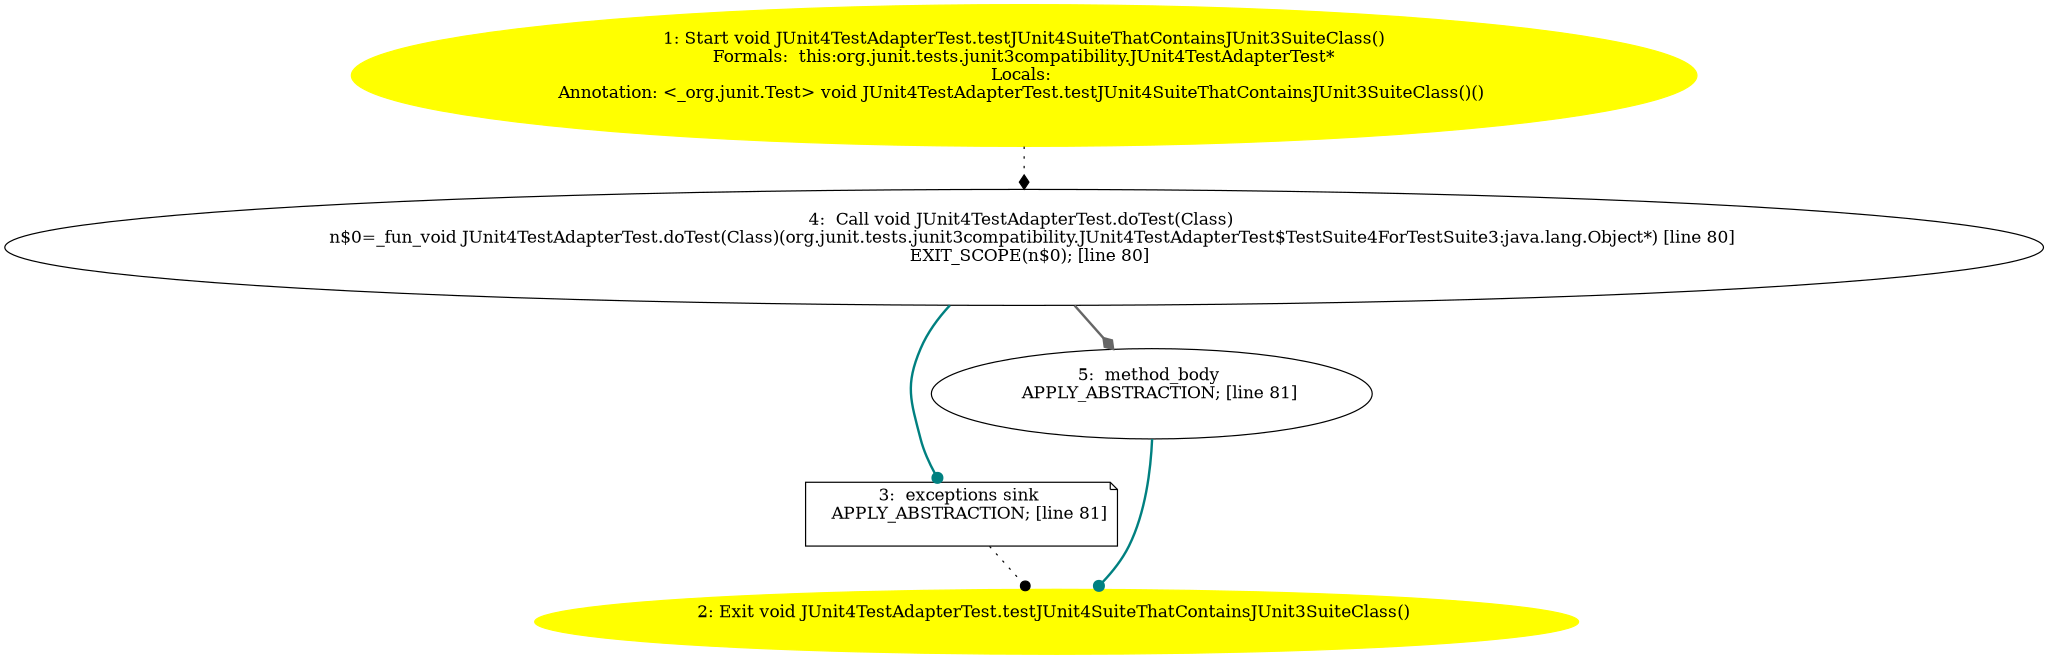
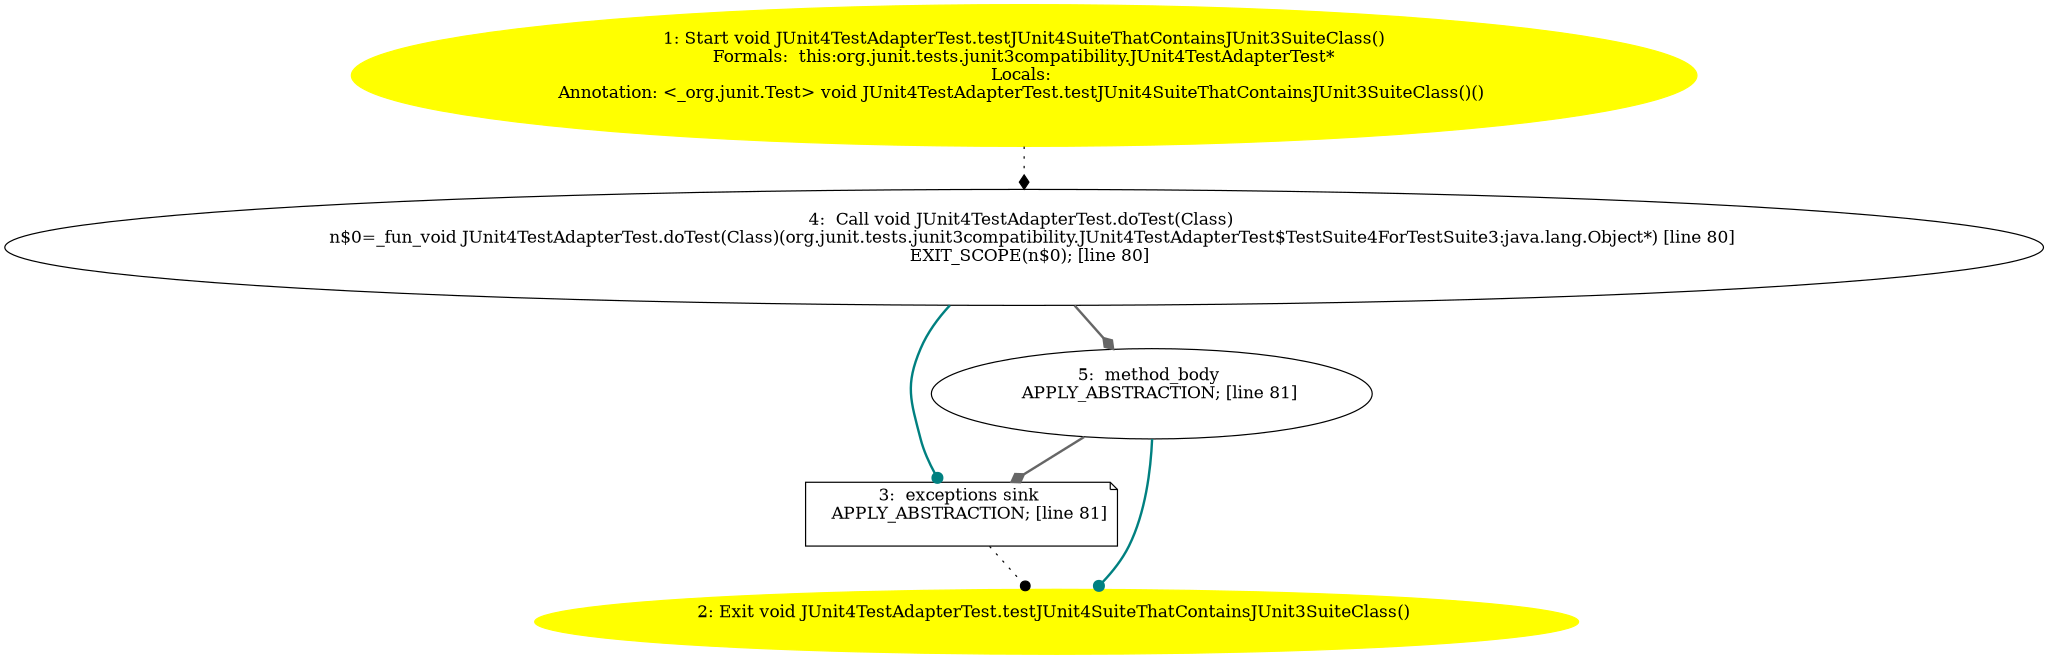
  digraph {
    node [shape=ellipse]
    edge [color=black style=bold arrowhead=diamond]
    n1 [color=yellow label="1: Start void JUnit4TestAdapterTest.testJUnit4SuiteThatContainsJUnit3SuiteClass()\nFormals:  this:org.junit.tests.junit3compatibility.JUnit4TestAdapterTest*\nLocals: \nAnnotation: <_org.junit.Test> void JUnit4TestAdapterTest.testJUnit4SuiteThatContainsJUnit3SuiteClass()() \n  " style=filled]
    n2 [label="4:  Call void JUnit4TestAdapterTest.doTest(Class) \n   n$0=_fun_void JUnit4TestAdapterTest.doTest(Class)(org.junit.tests.junit3compatibility.JUnit4TestAdapterTest$TestSuite4ForTestSuite3:java.lang.Object*) [line 80]\n  EXIT_SCOPE(n$0); [line 80]\n "]
    n3 [label="3:  exceptions sink \n   APPLY_ABSTRACTION; [line 81]\n " shape=note]
    n4 [label="5:  method_body \n   APPLY_ABSTRACTION; [line 81]\n "]
    n5 [color=yellow label="2: Exit void JUnit4TestAdapterTest.testJUnit4SuiteThatContainsJUnit3SuiteClass() \n  " style=filled]
    n1 -> n2 [style=dotted]
    n2 -> n3 [color=teal arrowhead=dot]
    n2 -> n4 [color=gray40]
    n3 -> n5 [style=dotted arrowhead=dot]
+   n4 -> n3 [color=gray40]
    n4 -> n5 [color=teal arrowhead=dot]
  }
